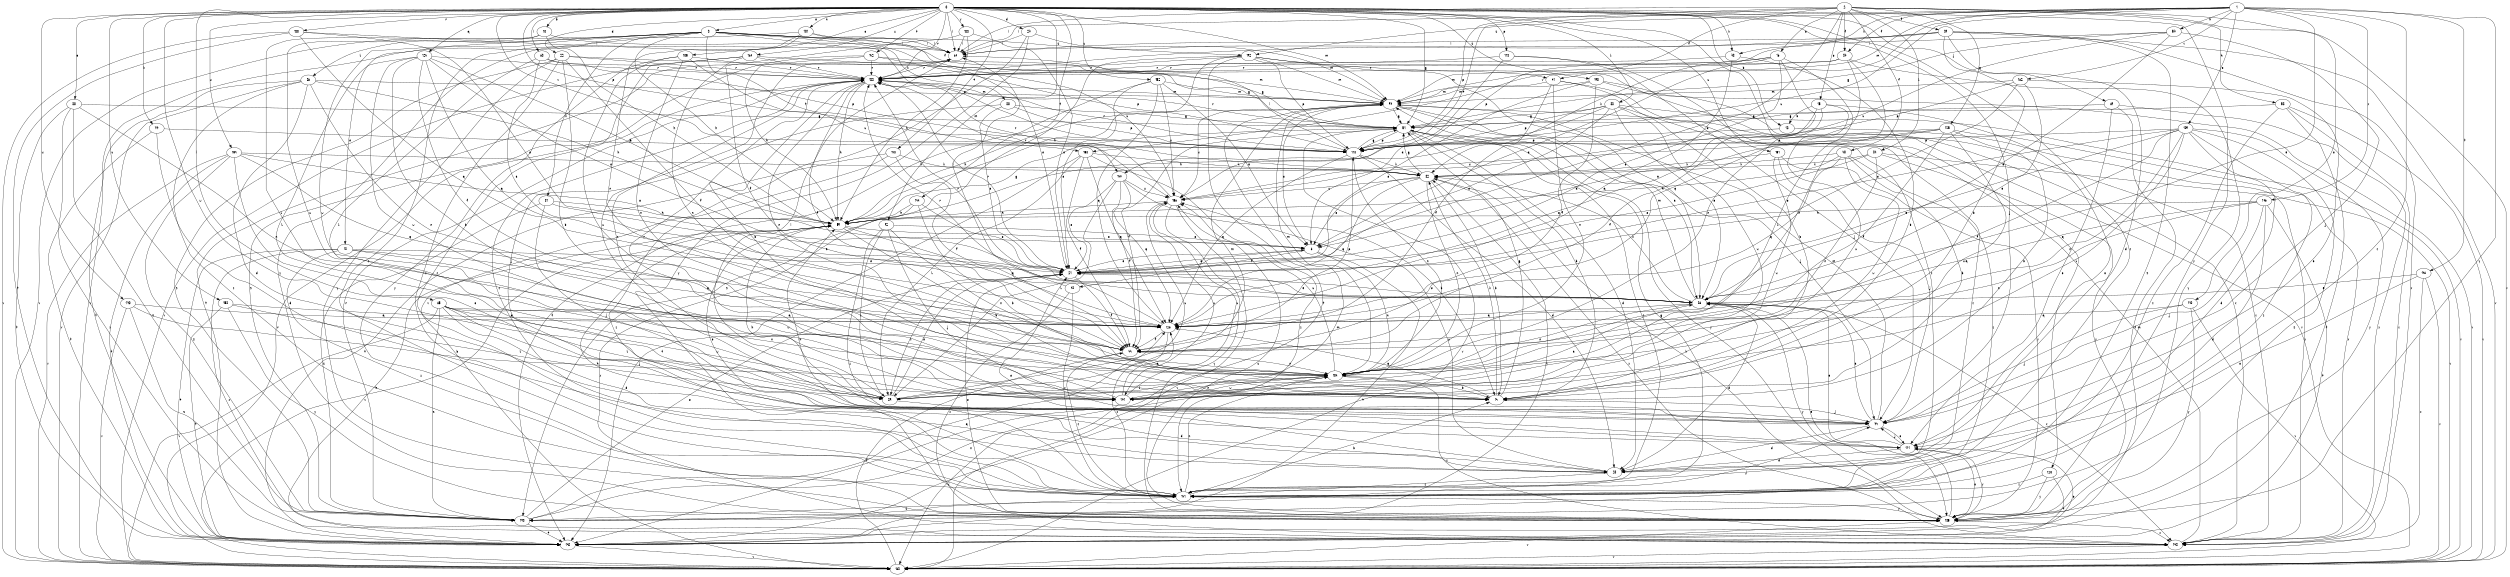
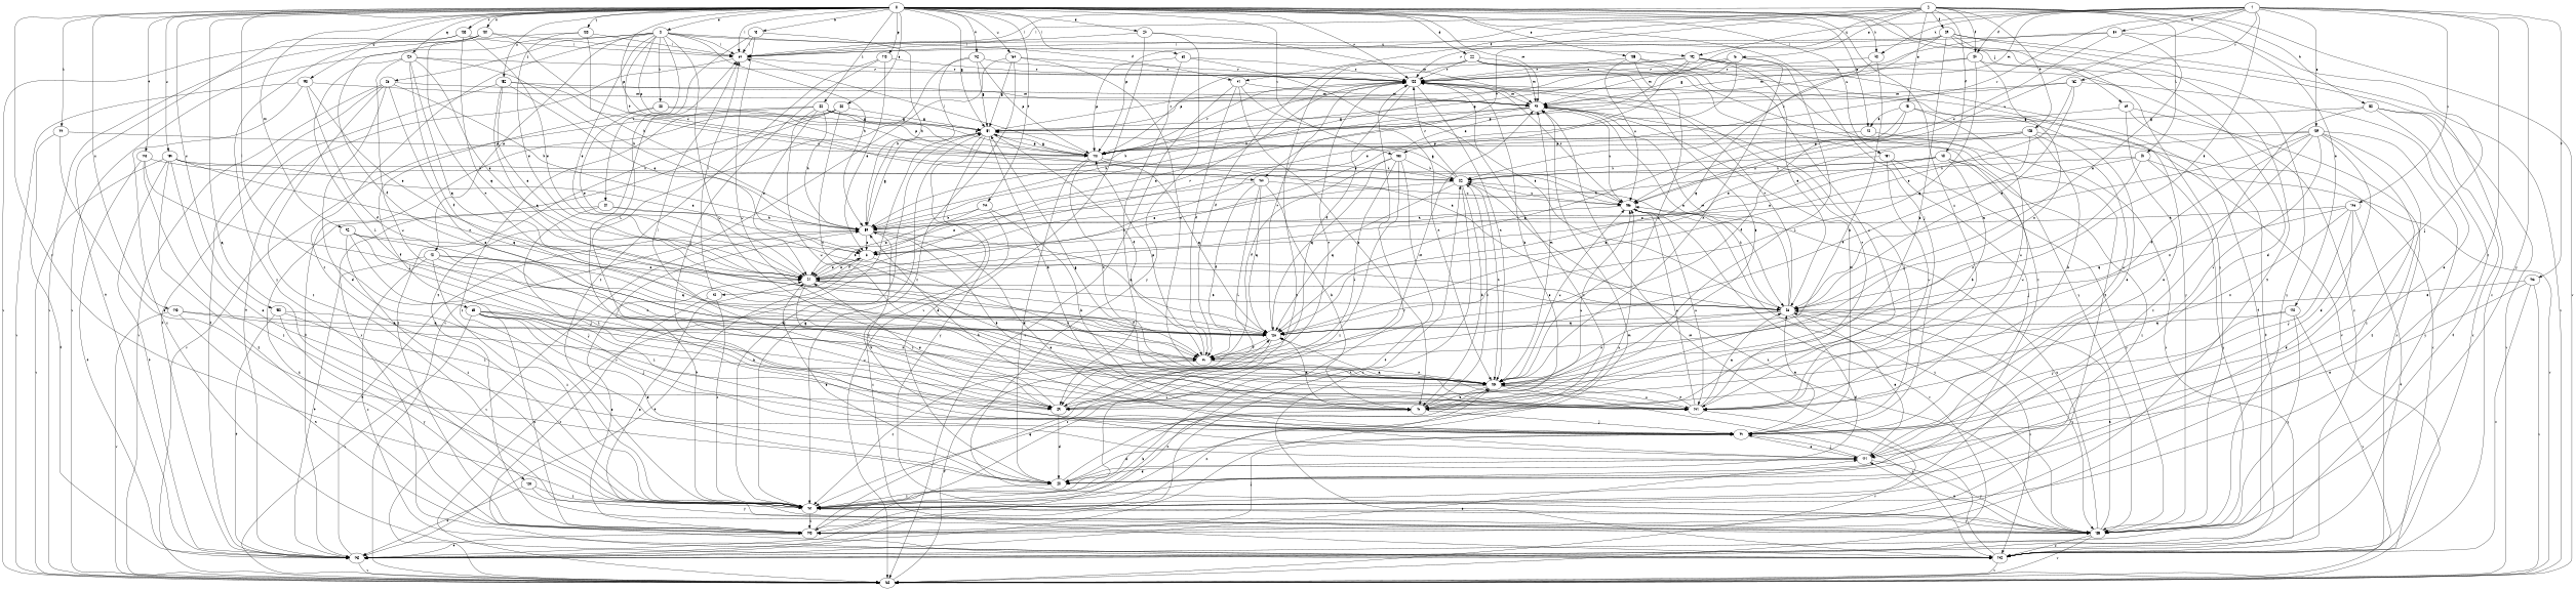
  strict digraph {
    fontname="Patrick Hand"
    node [fontname="Patrick Hand"]
    edge [fontname="Patrick Hand"]
    0
    3
    10
    13
    22
    27
    30
    51
    63
    65
    67
    69
    74
    77
    78
    83
    92
    97
    101
    105
    113
    118
    120
    124
    130
    133
    141
    142
    143
    144
    151
    152
    153
    154
    158
    167
    170
    171
    183
    185
    190
    192
    41
    147
    163
    18
    21
    59
    80
    81
    86
    89
    178
    14
    44
    193
    104
    148
    28
    36
    126
    111
    6
    156
    82
    1
    37
    57
    109
    146
    162
    176
    2
    15
    16
    39
    40
    58
    84
    110
    125
    43
    0 -> 3 [label=a]
    0 -> 10 [label=b]
    0 -> 13 [label=b]
    0 -> 22 [label=d]
    0 -> 27 [label=d]
    0 -> 30 [label=e]
    0 -> 51 [label=g]
    0 -> 63 [label=i]
    0 -> 65 [label=i]
    0 -> 67 [label=i]
    0 -> 69 [label=j]
    0 -> 74 [label=j]
    0 -> 77 [label=k]
    0 -> 78 [label=k]
    0 -> 83 [label=l]
    0 -> 92 [label=m]
    0 -> 97 [label=m]
    0 -> 101 [label=n]
    0 -> 105 [label=o]
    0 -> 113 [label=p]
    0 -> 118 [label=p]
    0 -> 120 [label=q]
    0 -> 124 [label=q]
    0 -> 130 [label=r]
    0 -> 133 [label=r]
    0 -> 141 [label=s]
    0 -> 142 [label=t]
    0 -> 143 [label=t]
    0 -> 144 [label=t]
    0 -> 151 [label=u]
    0 -> 152 [label=u]
    0 -> 153 [label=u]
    0 -> 154 [label=u]
    0 -> 158 [label=v]
    0 -> 167 [label=w]
    0 -> 170 [label=w]
    0 -> 171 [label=w]
    0 -> 183 [label=y]
    0 -> 185 [label=y]
    0 -> 190 [label=z]
    3 -> 67 [label=i]
    3 -> 118 [label=p]
    3 -> 141 [label=s]
    3 -> 171 [label=w]
    3 -> 192 [label=z]
    3 -> 41 [label=f]
    3 -> 147 [label=t]
    3 -> 163 [label=v]
    3 -> 18 [label=c]
    3 -> 21 [label=c]
    3 -> 59 [label=h]
    3 -> 80 [label=k]
    3 -> 81 [label=k]
    3 -> 86 [label=l]
    10 -> 67 [label=i]
    10 -> 171 [label=w]
    10 -> 59 [label=h]
    10 -> 89 [label=l]
    13 -> 118 [label=p]
    13 -> 178 [label=x]
    22 -> 97 [label=m]
    22 -> 133 [label=r]
    22 -> 141 [label=s]
    22 -> 185 [label=y]
    22 -> 14 [label=b]
    22 -> 44 [label=f]
    22 -> 193 [label=z]
    27 -> 67 [label=i]
    27 -> 97 [label=m]
    27 -> 185 [label=y]
    27 -> 163 [label=v]
    30 -> 51 [label=g]
    30 -> 178 [label=x]
    30 -> 193 [label=z]
    30 -> 104 [label=n]
    30 -> 148 [label=t]
    51 -> 118 [label=p]
    51 -> 133 [label=r]
    51 -> 141 [label=s]
    51 -> 185 [label=y]
    51 -> 163 [label=v]
    51 -> 14 [label=b]
    51 -> 44 [label=f]
    51 -> 28 [label=d]
    63 -> 118 [label=p]
    63 -> 133 [label=r]
    63 -> 89 [label=l]
    63 -> 36 [label=e]
    65 -> 74 [label=j]
    65 -> 171 [label=w]
    65 -> 163 [label=v]
    65 -> 89 [label=l]
    65 -> 193 [label=z]
    65 -> 104 [label=n]
    65 -> 28 [label=d]
    65 -> 126 [label=q]
    67 -> 133 [label=r]
    67 -> 148 [label=t]
    69 -> 51 [label=g]
    69 -> 178 [label=x]
    69 -> 148 [label=t]
    69 -> 111 [label=o]
    74 -> 67 [label=i]
    74 -> 97 [label=m]
    74 -> 59 [label=h]
    74 -> 28 [label=d]
    74 -> 36 [label=e]
    74 -> 111 [label=o]
    77 -> 118 [label=p]
    77 -> 148 [label=t]
    77 -> 28 [label=d]
    78 -> 133 [label=r]
    78 -> 14 [label=b]
    78 -> 126 [label=q]
    83 -> 51 [label=g]
    83 -> 118 [label=p]
    83 -> 141 [label=s]
    83 -> 171 [label=w]
    83 -> 163 [label=v]
    83 -> 21 [label=c]
    83 -> 59 [label=h]
    83 -> 36 [label=e]
    92 -> 74 [label=j]
    92 -> 141 [label=s]
    92 -> 89 [label=l]
    92 -> 104 [label=n]
    92 -> 6 [label=a]
    97 -> 51 [label=g]
    97 -> 74 [label=j]
    97 -> 59 [label=h]
    97 -> 36 [label=e]
    97 -> 6 [label=a]
    97 -> 156 [label=u]
    101 -> 67 [label=i]
    101 -> 185 [label=y]
    101 -> 163 [label=v]
    101 -> 44 [label=n]
    101 -> 156 [label=u]
    105 -> 133 [label=r]
    105 -> 171 [label=w]
    105 -> 185 [label=y]
    105 -> 104 [label=n]
    105 -> 156 [label=u]
    113 -> 74 [label=j]
    113 -> 133 [label=r]
    113 -> 141 [label=s]
    113 -> 6 [label=a]
    118 -> 51 [label=g]
    118 -> 67 [label=i]
    118 -> 133 [label=r]
    118 -> 104 [label=n]
    118 -> 28 [label=d]
    118 -> 126 [label=q]
    118 -> 82 [label=k]
    120 -> 141 [label=s]
    120 -> 185 [label=y]
    120 -> 148 [label=t]
    124 -> 133 [label=r]
    124 -> 171 [label=w]
    124 -> 21 [label=c]
    124 -> 59 [label=h]
    124 -> 89 [label=l]
-   124 -> 14 [label=b]
    124 -> 44 [label=f]
    124 -> 126 [label=q]
    130 -> 67 [label=i]
    130 -> 163 [label=v]
    130 -> 21 [label=c]
    130 -> 148 [label=t]
    130 -> 126 [label=q]
    133 -> 97 [label=m]
    133 -> 141 [label=s]
    133 -> 59 [label=h]
    133 -> 14 [label=b]
    133 -> 44 [label=f]
    133 -> 104 [label=n]
    141 -> 51 [label=g]
    141 -> 185 [label=y]
    141 -> 59 [label=h]
    141 -> 14 [label=b]
    141 -> 193 [label=z]
    141 -> 104 [label=n]
    142 -> 51 [label=g]
    142 -> 118 [label=p]
    142 -> 133 [label=r]
    142 -> 59 [label=h]
    142 -> 193 [label=z]
    143 -> 141 [label=s]
    143 -> 44 [label=f]
    143 -> 148 [label=t]
    143 -> 82 [label=k]
    144 -> 21 [label=c]
    144 -> 59 [label=h]
    144 -> 178 [label=x]
    144 -> 14 [label=b]
    151 -> 74 [label=j]
    151 -> 171 [label=w]
    151 -> 185 [label=y]
    151 -> 82 [label=k]
    152 -> 97 [label=m]
    152 -> 21 [label=c]
    152 -> 148 [label=t]
    152 -> 126 [label=q]
    152 -> 6 [label=a]
    152 -> 156 [label=u]
    153 -> 185 [label=y]
    153 -> 89 [label=l]
    153 -> 148 [label=t]
    153 -> 126 [label=q]
    154 -> 163 [label=v]
    154 -> 193 [label=z]
    154 -> 148 [label=t]
    154 -> 126 [label=q]
    154 -> 111 [label=o]
    154 -> 6 [label=a]
    154 -> 82 [label=k]
    158 -> 141 [label=s]
    158 -> 89 [label=l]
    158 -> 44 [label=f]
    158 -> 148 [label=t]
    158 -> 126 [label=q]
    158 -> 82 [label=k]
    167 -> 51 [label=g]
    167 -> 133 [label=r]
    167 -> 141 [label=s]
    167 -> 163 [label=v]
    167 -> 104 [label=n]
    170 -> 163 [label=v]
    170 -> 14 [label=b]
    170 -> 193 [label=z]
    170 -> 126 [label=q]
    171 -> 133 [label=r]
    171 -> 163 [label=v]
    171 -> 104 [label=n]
    171 -> 36 [label=e]
    171 -> 126 [label=q]
    171 -> 156 [label=u]
    183 -> 67 [label=i]
    183 -> 21 [label=c]
    183 -> 59 [label=h]
    183 -> 44 [label=f]
    185 -> 163 [label=v]
    185 -> 21 [label=c]
    185 -> 178 [label=x]
    185 -> 36 [label=e]
    185 -> 111 [label=o]
    185 -> 156 [label=u]
    185 -> 82 [label=k]
    190 -> 97 [label=m]
    190 -> 163 [label=v]
    190 -> 21 [label=c]
    190 -> 178 [label=x]
    190 -> 44 [label=f]
    192 -> 97 [label=m]
    192 -> 118 [label=p]
    192 -> 133 [label=r]
    192 -> 59 [label=h]
    192 -> 178 [label=x]
    192 -> 193 [label=z]
    192 -> 148 [label=t]
    192 -> 36 [label=e]
    41 -> 97 [label=m]
    41 -> 163 [label=v]
    41 -> 14 [label=b]
    41 -> 44 [label=f]
    41 -> 104 [label=n]
    147 -> 21 [label=c]
    147 -> 89 [label=l]
    147 -> 14 [label=b]
    147 -> 44 [label=f]
    147 -> 126 [label=q]
    147 -> 156 [label=u]
    163 -> 133 [label=r]
    163 -> 44 [label=f]
    18 -> 141 [label=s]
    18 -> 171 [label=w]
    18 -> 21 [label=c]
    18 -> 178 [label=x]
    18 -> 148 [label=t]
    18 -> 126 [label=q]
    21 -> 133 [label=r]
    21 -> 89 [label=l]
    21 -> 44 [label=f]
    21 -> 36 [label=e]
    21 -> 6 [label=a]
    59 -> 51 [label=g]
    59 -> 163 [label=v]
    59 -> 14 [label=b]
    59 -> 126 [label=q]
    59 -> 111 [label=o]
    59 -> 6 [label=a]
    80 -> 51 [label=g]
    80 -> 74 [label=j]
    80 -> 118 [label=p]
    80 -> 21 [label=c]
    81 -> 74 [label=j]
    81 -> 59 [label=h]
    81 -> 193 [label=z]
    81 -> 36 [label=e]
    86 -> 97 [label=m]
    86 -> 141 [label=s]
    86 -> 163 [label=v]
    86 -> 59 [label=h]
    86 -> 104 [label=n]
    86 -> 148 [label=t]
    86 -> 28 [label=d]
    89 -> 67 [label=i]
    89 -> 97 [label=m]
    89 -> 133 [label=r]
    89 -> 21 [label=c]
    89 -> 28 [label=d]
    89 -> 156 [label=u]
    178 -> 97 [label=m]
    178 -> 163 [label=v]
    14 -> 51 [label=g]
    14 -> 74 [label=j]
    14 -> 126 [label=q]
    14 -> 82 [label=k]
    44 -> 118 [label=p]
    44 -> 141 [label=s]
    44 -> 104 [label=n]
    193 -> 74 [label=j]
    193 -> 133 [label=r]
    193 -> 21 [label=c]
    193 -> 104 [label=n]
    193 -> 148 [label=t]
    193 -> 126 [label=q]
    104 -> 97 [label=m]
    104 -> 171 [label=w]
    104 -> 89 [label=l]
    104 -> 178 [label=x]
    104 -> 14 [label=b]
    104 -> 156 [label=u]
    148 -> 97 [label=m]
    148 -> 163 [label=v]
    148 -> 59 [label=h]
    148 -> 111 [label=o]
    148 -> 82 [label=k]
    28 -> 141 [label=s]
    28 -> 21 [label=c]
    28 -> 156 [label=u]
    36 -> 97 [label=m]
    36 -> 133 [label=r]
    36 -> 185 [label=y]
    36 -> 21 [label=c]
    36 -> 178 [label=x]
    36 -> 104 [label=n]
    36 -> 28 [label=d]
    36 -> 126 [label=q]
    36 -> 82 [label=k]
    126 -> 133 [label=r]
    126 -> 141 [label=s]
    126 -> 44 [label=f]
    111 -> 74 [label=j]
    111 -> 185 [label=y]
    111 -> 59 [label=h]
    111 -> 28 [label=d]
    111 -> 36 [label=e]
    6 -> 21 [label=c]
    6 -> 104 [label=n]
    6 -> 148 [label=t]
    6 -> 43 [label=f]
    156 -> 133 [label=r]
    156 -> 171 [label=w]
    156 -> 185 [label=y]
    156 -> 163 [label=v]
    156 -> 59 [label=h]
    82 -> 51 [label=g]
    82 -> 133 [label=r]
    82 -> 178 [label=x]
    82 -> 14 [label=b]
    82 -> 104 [label=n]
    82 -> 126 [label=q]
    82 -> 6 [label=a]
    82 -> 156 [label=u]
    1 -> 67 [label=i]
    1 -> 78 [label=k]
    1 -> 97 [label=m]
    1 -> 141 [label=s]
    1 -> 158 [label=v]
    1 -> 185 [label=y]
    1 -> 192 [label=z]
    1 -> 36 [label=e]
    1 -> 156 [label=u]
    1 -> 37 [label=f]
    1 -> 57 [label=h]
    1 -> 109 [label=o]
    1 -> 146 [label=t]
    1 -> 162 [label=v]
    1 -> 176 [label=x]
    37 -> 97 [label=m]
    37 -> 133 [label=r]
    37 -> 185 [label=y]
    37 -> 104 [label=n]
    37 -> 126 [label=q]
    57 -> 51 [label=g]
    57 -> 67 [label=i]
    57 -> 74 [label=j]
    57 -> 36 [label=e]
    57 -> 156 [label=u]
    109 -> 118 [label=p]
    109 -> 141 [label=s]
    109 -> 185 [label=y]
    109 -> 21 [label=c]
    109 -> 89 [label=l]
    109 -> 44 [label=f]
    109 -> 193 [label=z]
    109 -> 104 [label=n]
    109 -> 28 [label=d]
    109 -> 36 [label=e]
    146 -> 163 [label=v]
    146 -> 178 [label=x]
    146 -> 36 [label=e]
    146 -> 111 [label=o]
    162 -> 97 [label=m]
    162 -> 118 [label=p]
    162 -> 21 [label=c]
    162 -> 36 [label=e]
    162 -> 111 [label=o]
    176 -> 74 [label=j]
    176 -> 59 [label=h]
    176 -> 104 [label=n]
    176 -> 148 [label=t]
    176 -> 28 [label=d]
    176 -> 126 [label=q]
    2 -> 67 [label=i]
    2 -> 118 [label=p]
    2 -> 41 [label=f]
    2 -> 147 [label=t]
    2 -> 163 [label=v]
    2 -> 6 [label=a]
    2 -> 37 [label=f]
    2 -> 15 [label=c]
    2 -> 16 [label=c]
    2 -> 39 [label=f]
    2 -> 40 [label=f]
    2 -> 58 [label=h]
    2 -> 84 [label=l]
    2 -> 110 [label=o]
-   2 -> 125 [label=q]
+   2 -> 125 [label=t]
    15 -> 13 [label=b]
    15 -> 171 [label=w]
    15 -> 44 [label=f]
    15 -> 126 [label=q]
    15 -> 111 [label=o]
    16 -> 118 [label=p]
    16 -> 133 [label=r]
    16 -> 21 [label=c]
    16 -> 89 [label=l]
    16 -> 104 [label=n]
    16 -> 6 [label=a]
    39 -> 67 [label=i]
    39 -> 133 [label=r]
    39 -> 163 [label=v]
    39 -> 178 [label=x]
    39 -> 14 [label=b]
    39 -> 193 [label=z]
    39 -> 28 [label=d]
    39 -> 82 [label=k]
    40 -> 141 [label=s]
    40 -> 171 [label=w]
    40 -> 59 [label=h]
    40 -> 14 [label=b]
    40 -> 126 [label=q]
    40 -> 82 [label=k]
    58 -> 51 [label=g]
    58 -> 141 [label=s]
    58 -> 163 [label=v]
    58 -> 178 [label=x]
    58 -> 148 [label=t]
    84 -> 185 [label=y]
    84 -> 163 [label=v]
    84 -> 21 [label=c]
    84 -> 104 [label=n]
    84 -> 82 [label=k]
    110 -> 74 [label=j]
    110 -> 185 [label=y]
    110 -> 163 [label=v]
    110 -> 126 [label=q]
    125 -> 118 [label=p]
    125 -> 171 [label=w]
    125 -> 178 [label=x]
    125 -> 14 [label=b]
    125 -> 44 [label=f]
    125 -> 6 [label=a]
    125 -> 156 [label=u]
    43 -> 67 [label=i]
    43 -> 141 [label=s]
    43 -> 178 [label=x]
  }
